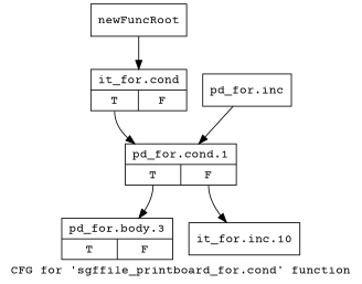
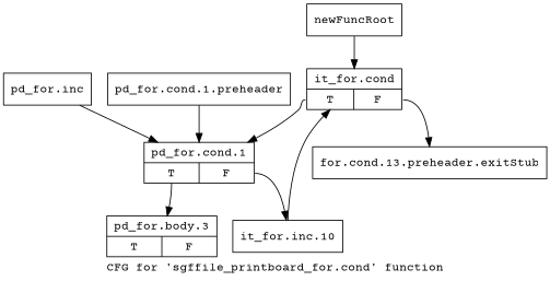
  digraph {
    fontname="Courier Prime"
    label="CFG for 'sgffile_printboard_for.cond' function"
    node [fontname="Courier Prime" shape=record]
    edge [fontname="Courier Prime"]
    n1 [label="{newFuncRoot}"]
    n2 [label="{it_for.cond|{<s0>T|<s1>F}}"]
+   n3 [label="{for.cond.13.preheader.exitStub}"]
    n4 [label="{pd_for.cond.1|{<s0>T|<s1>F}}"]
+   n5 [label="{pd_for.cond.1.preheader}"]
    n6 [label="{pd_for.body.3|{<s0>T|<s1>F}}"]
    n7 [label="{it_for.inc.10}"]
    n8 [label="{pd_for.inc}"]
    n1 -> n2
+   n2 -> n3 [tailport=s1]
    n2 -> n4 [tailport=s0]
    n4 -> n6 [tailport=s0]
    n4 -> n7 [tailport=s1]
+   n5 -> n4
+   n7 -> n2
    n8 -> n4
  }
